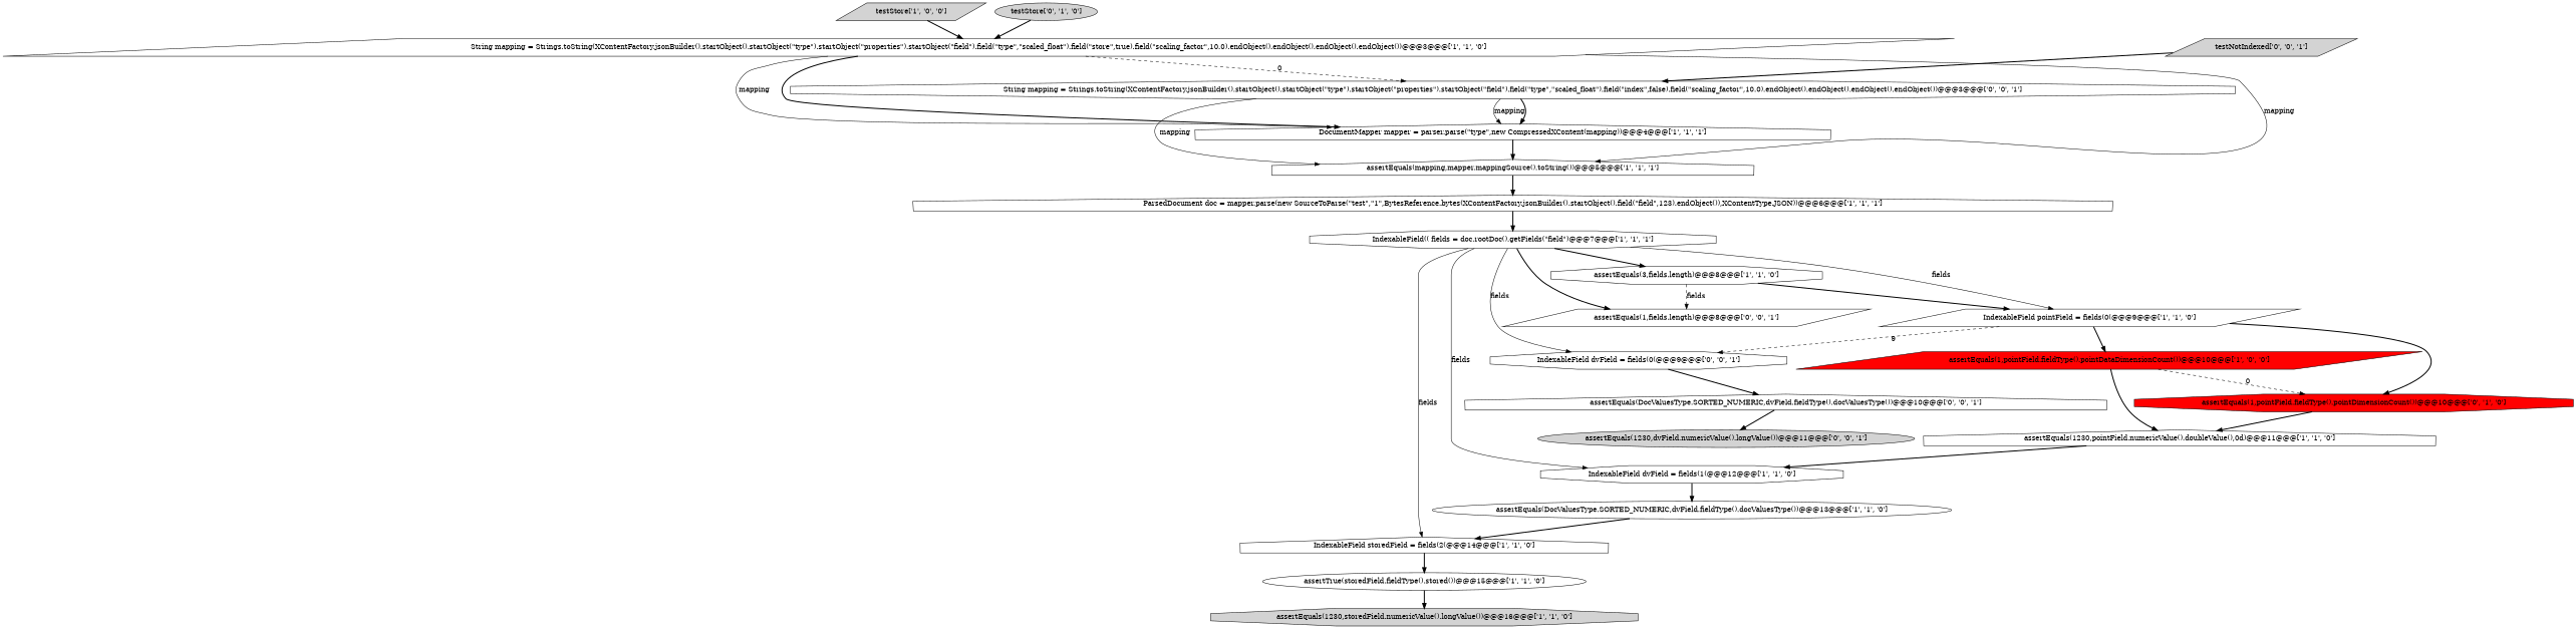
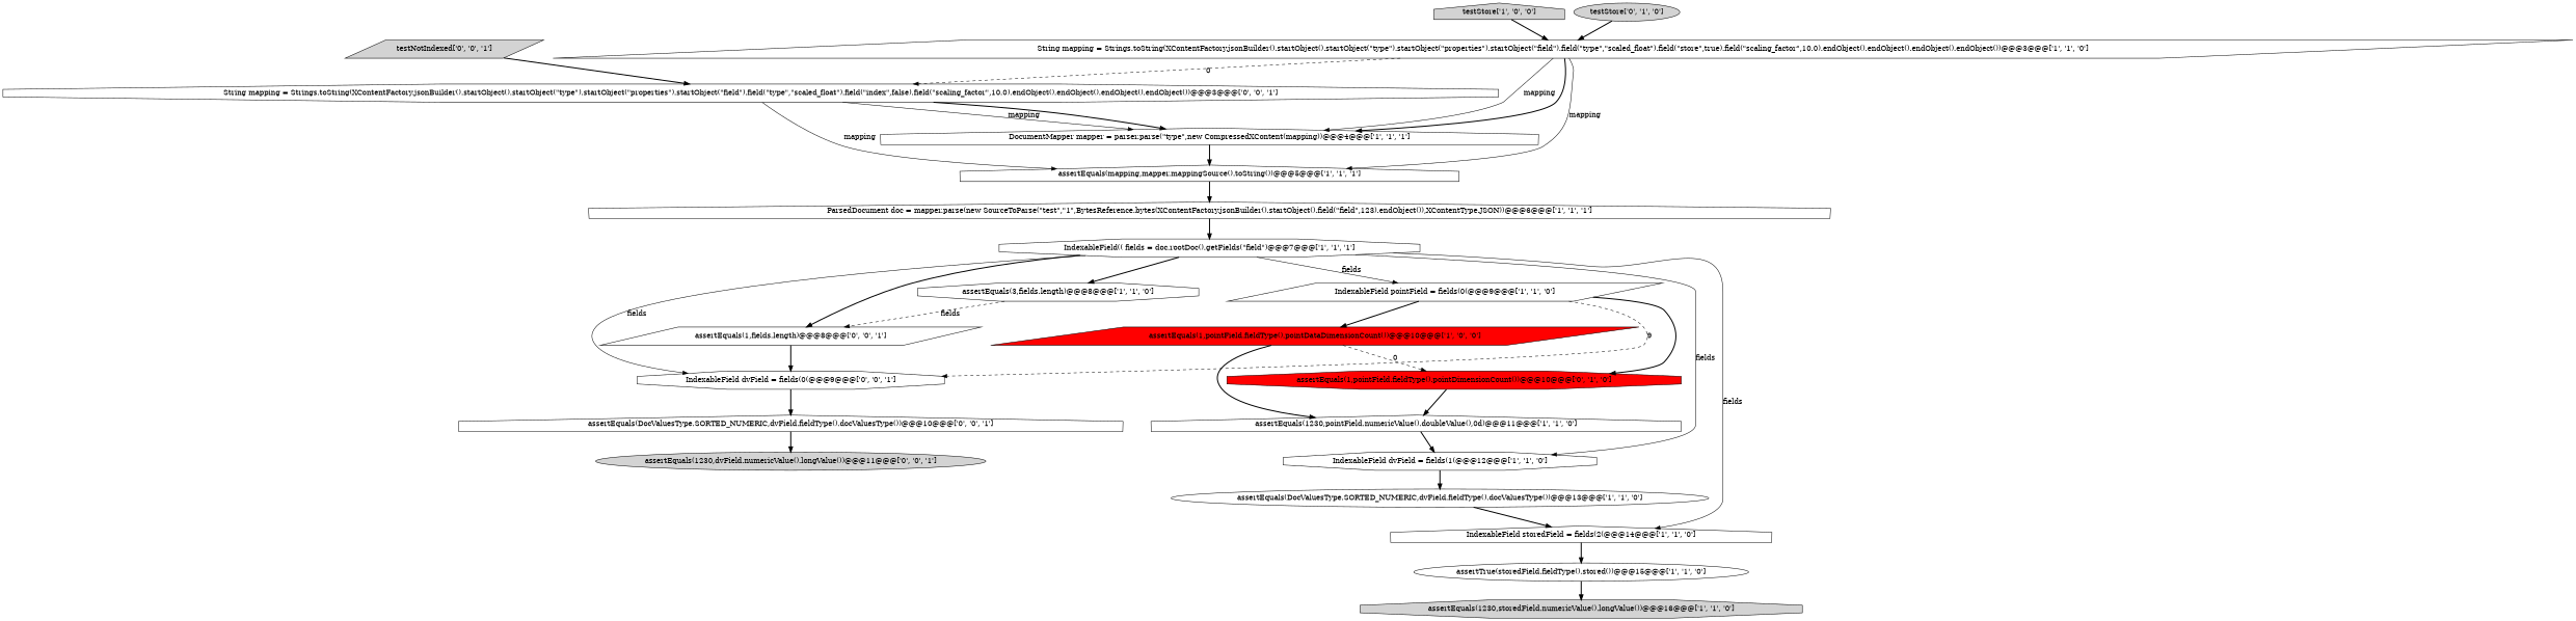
  digraph {
    node [fillcolor=white shape=octagon style=filled]
    edge [style=bold]
    n1 [label="ParsedDocument doc = mapper.parse(new SourceToParse(\"test\",\"1\",BytesReference.bytes(XContentFactory.jsonBuilder().startObject().field(\"field\",123).endObject()),XContentType.JSON))@@@6@@@['1', '1', '1']" shape=house]
    n2 [label="IndexableField(( fields = doc.rootDoc().getFields(\"field\")@@@7@@@['1', '1', '1']"]
    n3 [label="IndexableField dvField = fields(0(@@@9@@@['0', '0', '1']"]
    n4 [label="IndexableField dvField = fields(1(@@@12@@@['1', '1', '0']"]
    n5 [label="assertEquals(3,fields.length)@@@8@@@['1', '1', '0']"]
    n6 [label="assertEquals(1,fields.length)@@@8@@@['0', '0', '1']" shape=parallelogram]
    n7 [label="IndexableField storedField = fields(2(@@@14@@@['1', '1', '0']" shape=house]
    n8 [label="IndexableField pointField = fields(0(@@@9@@@['1', '1', '0']" shape=parallelogram]
    n9 [fillcolor=lightgray label="assertEquals(1230,storedField.numericValue().longValue())@@@16@@@['1', '1', '0']"]
    n10 [label="assertEquals(mapping,mapper.mappingSource().toString())@@@5@@@['1', '1', '1']" shape=house]
    n11 [label="assertEquals(DocValuesType.SORTED_NUMERIC,dvField.fieldType().docValuesType())@@@10@@@['0', '0', '1']" shape=house]
    n12 [fillcolor=lightgray label="assertEquals(1230,dvField.numericValue().longValue())@@@11@@@['0', '0', '1']" shape=ellipse]
    n13 [label="assertEquals(DocValuesType.SORTED_NUMERIC,dvField.fieldType().docValuesType())@@@13@@@['1', '1', '0']" shape=ellipse]
    n14 [label="assertTrue(storedField.fieldType().stored())@@@15@@@['1', '1', '0']" shape=ellipse]
    n15 [fillcolor=red label="assertEquals(1,pointField.fieldType().pointDimensionCount())@@@10@@@['0', '1', '0']"]
    n16 [fillcolor=red label="assertEquals(1,pointField.fieldType().pointDataDimensionCount())@@@10@@@['1', '0', '0']" shape=parallelogram]
-   n17 [fillcolor=lightgray label="testStore['1', '0', '0']" shape=parallelogram]
+   n17 [fillcolor=lightgray label="testStore['1', '0', '0']" shape=house]
    n18 [label="String mapping = Strings.toString(XContentFactory.jsonBuilder().startObject().startObject(\"type\").startObject(\"properties\").startObject(\"field\").field(\"type\",\"scaled_float\").field(\"store\",true).field(\"scaling_factor\",10.0).endObject().endObject().endObject().endObject())@@@3@@@['1', '1', '0']" shape=parallelogram]
    n19 [label="String mapping = Strings.toString(XContentFactory.jsonBuilder().startObject().startObject(\"type\").startObject(\"properties\").startObject(\"field\").field(\"type\",\"scaled_float\").field(\"index\",false).field(\"scaling_factor\",10.0).endObject().endObject().endObject().endObject())@@@3@@@['0', '0', '1']"]
    n20 [label="DocumentMapper mapper = parser.parse(\"type\",new CompressedXContent(mapping))@@@4@@@['1', '1', '1']" shape=house]
    n21 [fillcolor=lightgray label="testNotIndexed['0', '0', '1']" shape=parallelogram]
    n22 [fillcolor=lightgray label="testStore['0', '1', '0']" shape=ellipse]
    n23 [label="assertEquals(1230,pointField.numericValue().doubleValue(),0d)@@@11@@@['1', '1', '0']" shape=house]
    n1 -> n2
    n2 -> n3 [label=fields style=solid]
    n2 -> n4 [label=fields style=solid]
    n2 -> n5
    n2 -> n6
    n2 -> n7 [label=fields style=solid]
    n2 -> n8 [label=fields style=solid]
    n3 -> n11
    n4 -> n13
    n5 -> n6 [label=fields style=dashed]
-   n5 -> n8
+   n6 -> n3
    n7 -> n14
    n8 -> n3 [label=9 style=dashed]
    n8 -> n15
    n8 -> n16
    n10 -> n1
    n11 -> n12
    n13 -> n7
    n14 -> n9
    n15 -> n23
    n16 -> n15 [label=0 style=dashed]
    n16 -> n23
    n17 -> n18
    n18 -> n10 [label=mapping style=solid]
    n18 -> n19 [label=0 style=dashed]
    n18 -> n20 [label=mapping style=solid]
    n18 -> n20
    n19 -> n10 [label=mapping style=solid]
    n19 -> n20 [label=mapping style=solid]
    n19 -> n20
    n20 -> n10
    n21 -> n19
    n22 -> n18
    n23 -> n4
  }
